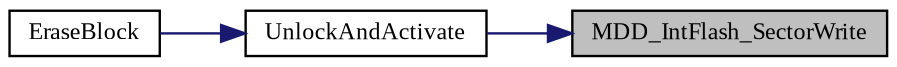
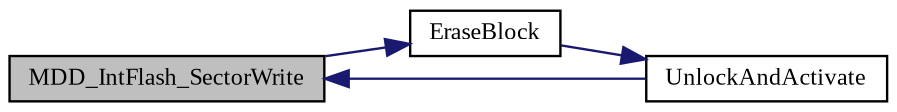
  digraph {
    fontname="Liberation Serif"
    rankdir=LR
    node [color=black fillcolor=white fontname="Liberation Serif" fontsize=10 shape=record style=filled]
    edge [color=midnightblue fontname="Liberation Serif" fontsize=10 labelfontname=Helvetica labelfontsize=10 style=solid]
    n1 [fillcolor=grey75 fontcolor=black height=0.2 label=MDD_IntFlash_SectorWrite width=0.4]
    n2 [height=0.2 label=EraseBlock width=0.4]
    n3 [height=0.2 label=UnlockAndActivate width=0.4]
+   n1 -> n2
    n2 -> n3
    n3 -> n1
  }
